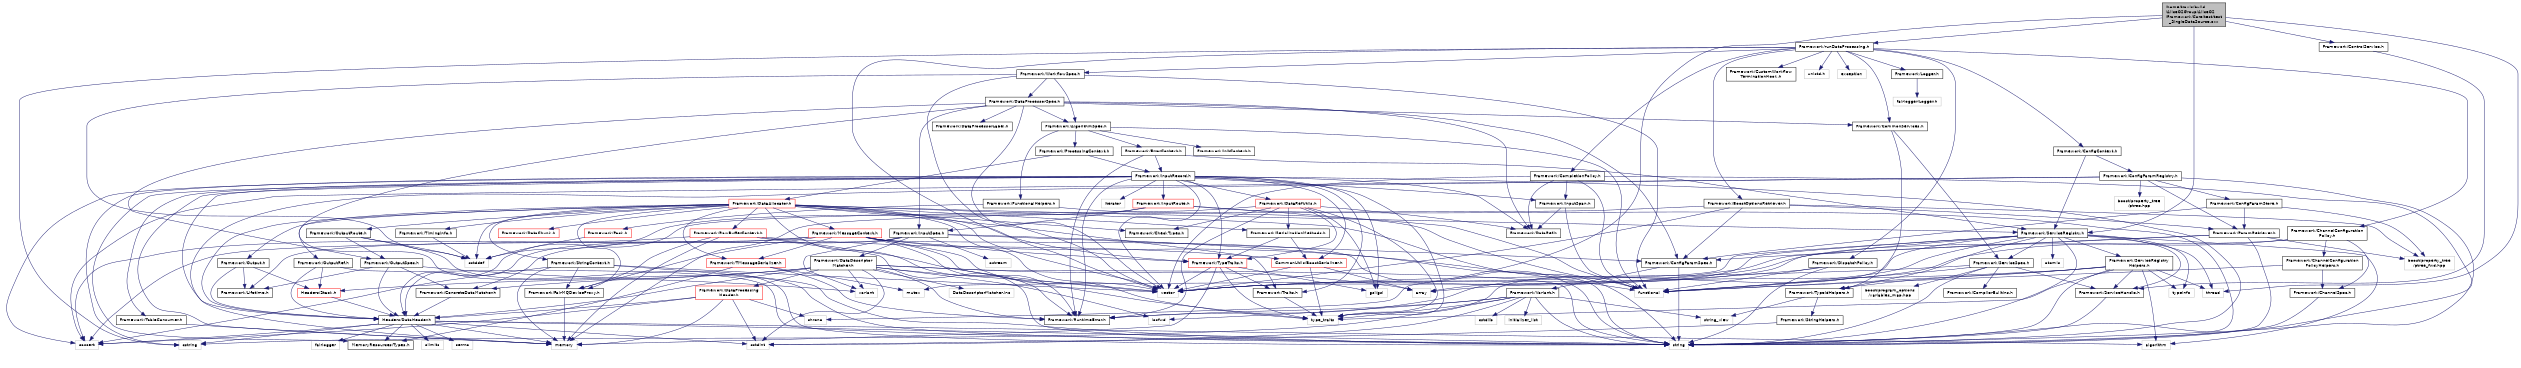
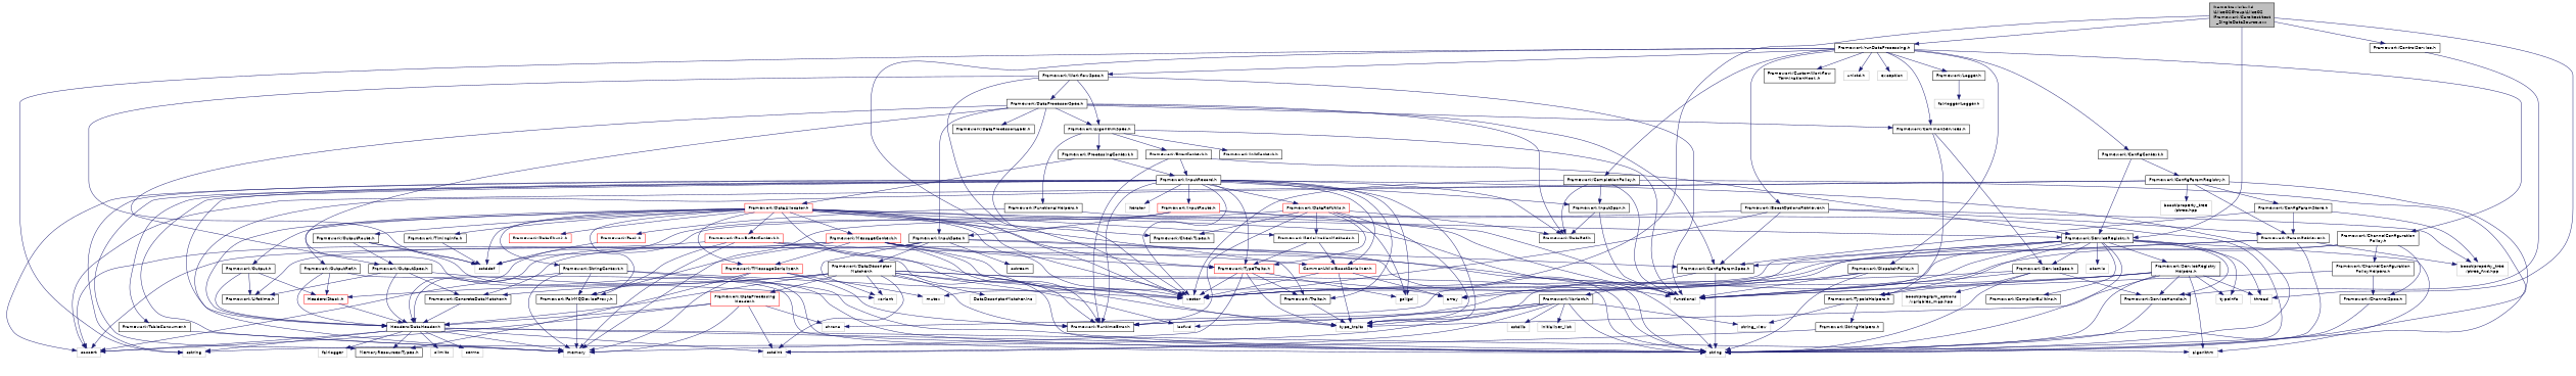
  digraph {
    node [color=black fontname=Helvetica fontsize=10 shape=record]
    edge [color=midnightblue fontname=Helvetica fontsize=10 labelfontname=Helvetica labelfontsize=10 style=solid]
    n1 [fillcolor=grey75 fontcolor=black height=0.2 label="/home/travis/build\l/AliceO2Group/AliceO2\l/Framework/Core/test/test\l_SingleDataSource.cxx" style=filled width=0.4]
    n2 [height=0.2 label="Framework/runDataProcessing.h" width=0.4]
    n3 [color=grey75 height=0.2 label=chrono width=0.4]
    n4 [height=0.2 label="Framework/ServiceRegistry.h" width=0.4]
    n5 [color=grey75 height=0.2 label=thread width=0.4]
    n6 [height=0.2 label="Framework/ControlService.h" width=0.4]
    n7 [height=0.2 label="Framework/ChannelConfiguration\lPolicy.h" width=0.4]
    n8 [color=grey75 height=0.2 label=vector width=0.4]
    n9 [height=0.2 label="Framework/CompletionPolicy.h" width=0.4]
    n10 [height=0.2 label="Framework/DispatchPolicy.h" width=0.4]
    n11 [color=grey75 height=0.2 label=cstring width=0.4]
    n12 [height=0.2 label="Framework/CommonServices.h" width=0.4]
    n13 [height=0.2 label="Framework/WorkflowSpec.h" width=0.4]
    n14 [height=0.2 label="Framework/ConfigContext.h" width=0.4]
    n15 [height=0.2 label="Framework/BoostOptionsRetriever.h" width=0.4]
    n16 [height=0.2 label="Framework/CustomWorkflow\lTerminationHook.h" width=0.4]
    n17 [height=0.2 label="Framework/Logger.h" width=0.4]
    n18 [color=grey75 height=0.2 label="unistd.h" width=0.4]
    n19 [color=grey75 height=0.2 label=exception width=0.4]
    n20 [color=grey75 height=0.2 label=functional width=0.4]
    n21 [color=grey75 height=0.2 label=string width=0.4]
    n22 [color=grey75 height=0.2 label=type_traits width=0.4]
    n23 [height=0.2 label="Framework/RuntimeError.h" width=0.4]
    n24 [color=grey75 height=0.2 label=array width=0.4]
    n25 [color=grey75 height=0.2 label=algorithm width=0.4]
    n26 [color=grey75 height=0.2 label=mutex width=0.4]
    n27 [height=0.2 label="Framework/ServiceHandle.h" width=0.4]
    n28 [height=0.2 label="Framework/ServiceSpec.h" width=0.4]
    n29 [height=0.2 label="Framework/ServiceRegistry\lHelpers.h" width=0.4]
    n30 [height=0.2 label="Framework/TypeIdHelpers.h" width=0.4]
    n31 [color=grey75 height=0.2 label=typeinfo width=0.4]
    n32 [height=0.2 label="Framework/CompilerBuiltins.h" width=0.4]
    n33 [color=grey75 height=0.2 label=atomic width=0.4]
    n34 [height=0.2 label="Framework/ChannelConfiguration\lPolicyHelpers.h" width=0.4]
    n35 [height=0.2 label="Framework/ChannelSpec.h" width=0.4]
    n36 [height=0.2 label="Framework/DataRef.h" width=0.4]
    n37 [height=0.2 label="Framework/InputSpan.h" width=0.4]
    n38 [height=0.2 label="Framework/DataProcessorSpec.h" width=0.4]
    n39 [height=0.2 label="Framework/AlgorithmSpec.h" width=0.4]
    n40 [height=0.2 label="Framework/InputSpec.h" width=0.4]
    n41 [height=0.2 label="Framework/ConfigParamSpec.h" width=0.4]
    n42 [height=0.2 label="Framework/OutputSpec.h" width=0.4]
    n43 [height=0.2 label="Framework/DataProcessorLabel.h" width=0.4]
    n44 [color=grey75 height=0.2 label=cstddef width=0.4]
    n45 [height=0.2 label="Framework/ConfigParamRegistry.h" width=0.4]
    n46 [color=grey75 height=0.2 label=memory width=0.4]
    n47 [height=0.2 label="Framework/ParamRetriever.h" width=0.4]
    n48 [color=grey75 height=0.2 label="boost/property_tree\l/ptree_fwd.hpp" width=0.4]
    n49 [color=grey75 height=0.2 label="fairlogger/Logger.h" width=0.4]
    n50 [height=0.2 label="Framework/ProcessingContext.h" width=0.4]
    n51 [height=0.2 label="Framework/ErrorContext.h" width=0.4]
    n52 [height=0.2 label="Framework/InitContext.h" width=0.4]
    n53 [height=0.2 label="Framework/FunctionalHelpers.h" width=0.4]
    n54 [height=0.2 label="Framework/Lifetime.h" width=0.4]
    n55 [height=0.2 label="Framework/ConcreteDataMatcher.h" width=0.4]
    n56 [height=0.2 label="Framework/DataDescriptor\lMatcher.h" width=0.4]
    n57 [color=grey75 height=0.2 label=variant width=0.4]
-   n58 [color=grey75 height=0.2 label=ostream width=0.4]
+   n58 [height=0.2 label=ostream width=0.4]
    n59 [height=0.2 label="Framework/Variant.h" width=0.4]
    n60 [height=0.2 label="Headers/DataHeader.h" width=0.4]
    n61 [height=0.2 label="Framework/InputRecord.h" width=0.4]
    n62 [color=red height=0.2 label="Framework/DataAllocator.h" width=0.4]
    n63 [color=red height=0.2 label="Framework/Pack.h" width=0.4]
    n64 [color=red height=0.2 label="Framework/DataRefUtils.h" width=0.4]
    n65 [color=red height=0.2 label="Framework/TypeTraits.h" width=0.4]
    n66 [height=0.2 label="Framework/Traits.h" width=0.4]
    n67 [color=grey75 height=0.2 label="gsl/gsl" width=0.4]
    n68 [color=red height=0.2 label="CommonUtils/BoostSerializer.h" width=0.4]
    n69 [color=grey75 height=0.2 label=cassert width=0.4]
    n70 [height=0.2 label="MemoryResources/Types.h" width=0.4]
    n71 [color=red height=0.2 label="Framework/InputRoute.h" width=0.4]
    n72 [height=0.2 label="Framework/TableConsumer.h" width=0.4]
    n73 [color=grey75 height=0.2 label=iterator width=0.4]
    n74 [height=0.2 label="Framework/SerializationMethods.h" width=0.4]
    n75 [height=0.2 label="Framework/CheckTypes.h" width=0.4]
    n76 [color=red height=0.2 label="Framework/MessageContext.h" width=0.4]
    n77 [height=0.2 label="Framework/FairMQDeviceProxy.h" width=0.4]
    n78 [color=red height=0.2 label="Framework/TMessageSerializer.h" width=0.4]
    n79 [height=0.2 label="Framework/StringContext.h" width=0.4]
    n80 [color=red height=0.2 label="Framework/RawBufferContext.h" width=0.4]
    n81 [height=0.2 label="Framework/Output.h" width=0.4]
    n82 [height=0.2 label="Framework/OutputRef.h" width=0.4]
    n83 [height=0.2 label="Framework/OutputRoute.h" width=0.4]
    n84 [color=red height=0.2 label="Framework/DataChunk.h" width=0.4]
    n85 [height=0.2 label="Framework/TimingInfo.h" width=0.4]
    n86 [color=grey75 height=0.2 label=cstdint width=0.4]
    n87 [color=grey75 height=0.2 label=fairlogger width=0.4]
    n88 [color=grey75 height=0.2 label=climits width=0.4]
    n89 [color=grey75 height=0.2 label=cerrno width=0.4]
    n90 [color=red height=0.2 label="Framework/DataProcessing\lHeader.h" width=0.4]
    n91 [color=red height=0.2 label="Headers/Stack.h" width=0.4]
    n92 [color=grey75 height=0.2 label=iosfwd width=0.4]
    n93 [color=grey75 height=0.2 label="DataDescriptorMatcher.inc" width=0.4]
    n94 [color=grey75 height=0.2 label=cstdlib width=0.4]
    n95 [color=grey75 height=0.2 label=initializer_list width=0.4]
    n96 [color=grey75 height=0.2 label=string_view width=0.4]
    n97 [color=grey75 height=0.2 label="boost/program_options\l/variables_map.hpp" width=0.4]
    n98 [height=0.2 label="Framework/StringHelpers.h" width=0.4]
    n99 [height=0.2 label="Framework/ConfigParamStore.h" width=0.4]
    n100 [color=grey75 height=0.2 label="boost/property_tree\l/ptree.hpp" width=0.4]
    n1 -> n2
    n1 -> n3
    n1 -> n4
    n1 -> n5
    n1 -> n6
    n2 -> n7
    n2 -> n8
    n2 -> n9
    n2 -> n10
    n2 -> n11
    n2 -> n12
    n2 -> n13
    n2 -> n14
    n2 -> n15
    n2 -> n16
    n2 -> n17
    n2 -> n18
    n2 -> n19
    n4 -> n5
    n4 -> n20
    n4 -> n21
    n4 -> n22
    n4 -> n23
    n4 -> n24
    n4 -> n25
    n4 -> n26
    n4 -> n27
    n4 -> n28
    n4 -> n29
    n4 -> n30
    n4 -> n31
-   n28 -> n32
+   n4 -> n32
    n4 -> n33
    n6 -> n27
    n7 -> n8
    n7 -> n20
    n7 -> n34
    n7 -> n35
    n9 -> n8
    n9 -> n20
    n9 -> n21
    n9 -> n36
    n9 -> n37
    n10 -> n8
    n10 -> n20
    n10 -> n21
    n12 -> n28
    n12 -> n30
    n13 -> n8
    n13 -> n20
    n13 -> n38
    n13 -> n39
    n13 -> n44
    n14 -> n4
    n14 -> n45
    n15 -> n8
    n15 -> n41
    n15 -> n46
    n15 -> n47
    n15 -> n48
    n17 -> n49
    n27 -> n21
    n28 -> n8
    n28 -> n20
    n28 -> n21
    n28 -> n27
    n28 -> n97
    n29 -> n5
    n29 -> n20
    n29 -> n21
    n29 -> n22
    n29 -> n24
    n29 -> n25
    n29 -> n27
    n29 -> n30
    n29 -> n31
    n30 -> n96
    n30 -> n98
    n34 -> n20
    n34 -> n35
    n35 -> n21
    n37 -> n20
    n37 -> n36
    n38 -> n8
    n38 -> n12
    n38 -> n21
    n38 -> n36
    n38 -> n39
    n38 -> n40
    n38 -> n41
    n38 -> n42
    n38 -> n43
    n39 -> n20
    n39 -> n50
    n39 -> n51
    n39 -> n52
    n39 -> n53
    n40 -> n21
    n40 -> n41
    n40 -> n54
    n40 -> n55
    n40 -> n56
    n40 -> n57
    n40 -> n58
    n41 -> n21
    n41 -> n59
    n42 -> n54
    n42 -> n55
    n42 -> n57
    n42 -> n60
    n45 -> n21
    n45 -> n46
    n45 -> n47
    n45 -> n69
    n45 -> n99
    n45 -> n100
    n47 -> n8
    n47 -> n21
    n47 -> n41
    n47 -> n48
    n50 -> n61
    n50 -> n62
    n51 -> n4
    n51 -> n23
    n51 -> n61
    n53 -> n20
    n53 -> n63
    n55 -> n60
    n56 -> n8
    n56 -> n21
    n56 -> n23
    n56 -> n24
    n56 -> n55
    n56 -> n57
    n56 -> n60
    n56 -> n86
    n56 -> n90
    n56 -> n91
    n56 -> n92
    n56 -> n93
    n59 -> n11
    n59 -> n21
    n59 -> n22
    n59 -> n23
    n59 -> n86
    n59 -> n92
    n59 -> n94
    n59 -> n95
    n59 -> n96
    n60 -> n11
    n60 -> n21
    n60 -> n25
    n60 -> n46
    n60 -> n69
    n60 -> n70
    n60 -> n86
    n60 -> n87
    n60 -> n88
    n60 -> n89
    n61 -> n8
    n61 -> n11
    n61 -> n21
    n61 -> n22
    n61 -> n23
    n61 -> n36
    n61 -> n37
    n61 -> n46
    n61 -> n60
    n61 -> n64
    n61 -> n65
    n61 -> n66
    n61 -> n67
    n61 -> n68
    n61 -> n69
    n61 -> n70
    n61 -> n71
    n61 -> n72
    n61 -> n73
    n62 -> n4
    n62 -> n8
    n62 -> n21
    n62 -> n22
    n62 -> n23
    n62 -> n44
    n62 -> n60
    n62 -> n65
    n62 -> n66
    n62 -> n74
    n62 -> n75
    n62 -> n76
    n62 -> n77
    n62 -> n78
    n62 -> n79
    n62 -> n80
    n62 -> n81
    n62 -> n82
    n62 -> n83
    n62 -> n84
    n62 -> n85
    n63 -> n44
    n64 -> n22
    n64 -> n23
    n64 -> n36
    n64 -> n60
    n64 -> n65
    n64 -> n67
    n64 -> n74
    n64 -> n75
    n65 -> n8
    n65 -> n22
    n65 -> n46
    n65 -> n66
    n65 -> n67
    n66 -> n22
    n68 -> n8
    n68 -> n22
    n68 -> n24
    n71 -> n20
    n71 -> n21
    n71 -> n40
    n71 -> n44
    n72 -> n46
    n74 -> n65
    n74 -> n68
    n76 -> n8
    n76 -> n20
    n76 -> n21
    n76 -> n22
    n76 -> n23
    n76 -> n60
    n76 -> n65
    n76 -> n69
    n76 -> n77
    n76 -> n78
    n77 -> n46
    n78 -> n23
    n78 -> n26
+   n78 -> n46
    n78 -> n70
    n79 -> n8
    n79 -> n21
    n79 -> n46
    n79 -> n69
    n79 -> n77
    n80 -> n8
    n80 -> n21
    n80 -> n46
    n80 -> n68
    n80 -> n69
    n80 -> n77
    n81 -> n54
    n81 -> n60
    n81 -> n91
    n82 -> n21
    n82 -> n60
    n82 -> n91
    n83 -> n21
    n83 -> n42
    n83 -> n44
    n85 -> n44
    n90 -> n3
    n90 -> n46
    n90 -> n60
    n90 -> n69
    n90 -> n86
    n91 -> n60
    n98 -> n86
    n99 -> n41
    n99 -> n47
    n99 -> n48
  }
